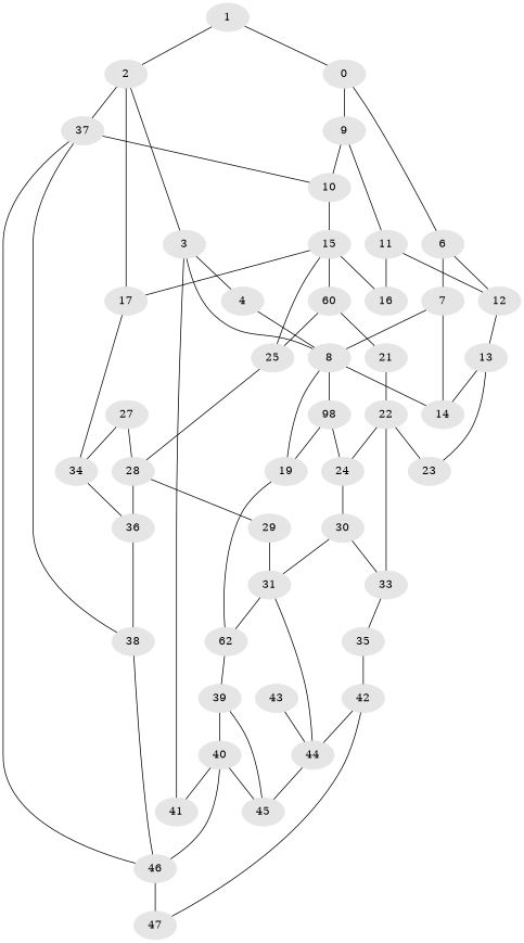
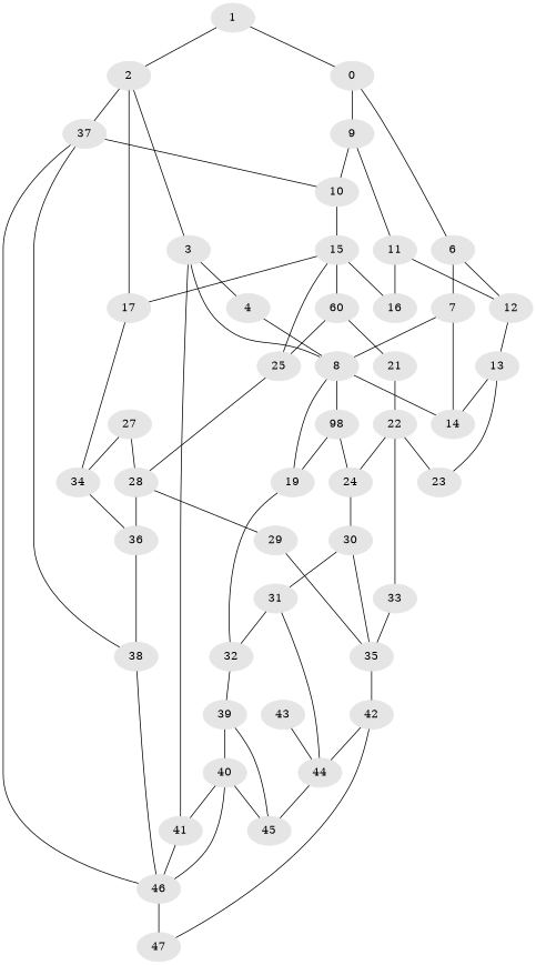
  graph {
    fontname="DejaVu Serif"
    node [color=gray90 fontname="DejaVu Serif" style=filled]
    edge [fontname="DejaVu Serif" weight=1.0]
    1
    2
    n3 [label=0]
    3
    17
    37
    6
    9
    4
    8
    41
    10
    15
    34
    38
    46
    14
    n18 [label=98]
    19
    7
    12
    11
    13
    24
-   32 [label=62]
+   32
    16
    n27 [label=60]
    25
    23
    21
    28
    36
    30
    39
    22
    33
    35
    31
    27
    29
    42
    44
    45
    40
    47
    43
    1 -- 2
    1 -- n3
    2 -- 3
    2 -- 17 [weight=2.0]
    2 -- 37 [weight=2.0]
    n3 -- 6
    n3 -- 9
    3 -- 4
    3 -- 8
    3 -- 41
    17 -- 34
    37 -- 10
    37 -- 38
    37 -- 46
    6 -- 7
    6 -- 12
    9 -- 10
    9 -- 11
    4 -- 8
    8 -- 14
    8 -- n18
    8 -- 19
+   41 -- 46
    10 -- 15
    15 -- 17
    15 -- 16 [weight=2.0]
    15 -- n27
    15 -- 25
    34 -- 36
    38 -- 46 [weight=2.0]
    46 -- 47 [weight=2.0]
    n18 -- 19
    n18 -- 24
    19 -- 32
    7 -- 8
    7 -- 14
    12 -- 13
    11 -- 12
    11 -- 16
    13 -- 14
    13 -- 23
    24 -- 30
    32 -- 39
    n27 -- 25
    n27 -- 21
    25 -- 28
    21 -- 22
    28 -- 36
    28 -- 29
    36 -- 38
-   30 -- 33
+   30 -- 35
    30 -- 31
    39 -- 45
    39 -- 40
    22 -- 24
    22 -- 23 [weight=2.0]
    22 -- 33
    33 -- 35
    35 -- 42
    31 -- 32
    31 -- 44
    27 -- 34
    27 -- 28
-   29 -- 31
+   29 -- 35
    42 -- 44
    42 -- 47
    44 -- 45
    40 -- 41 [weight=2.0]
    40 -- 46
    40 -- 45
    43 -- 44
  }
